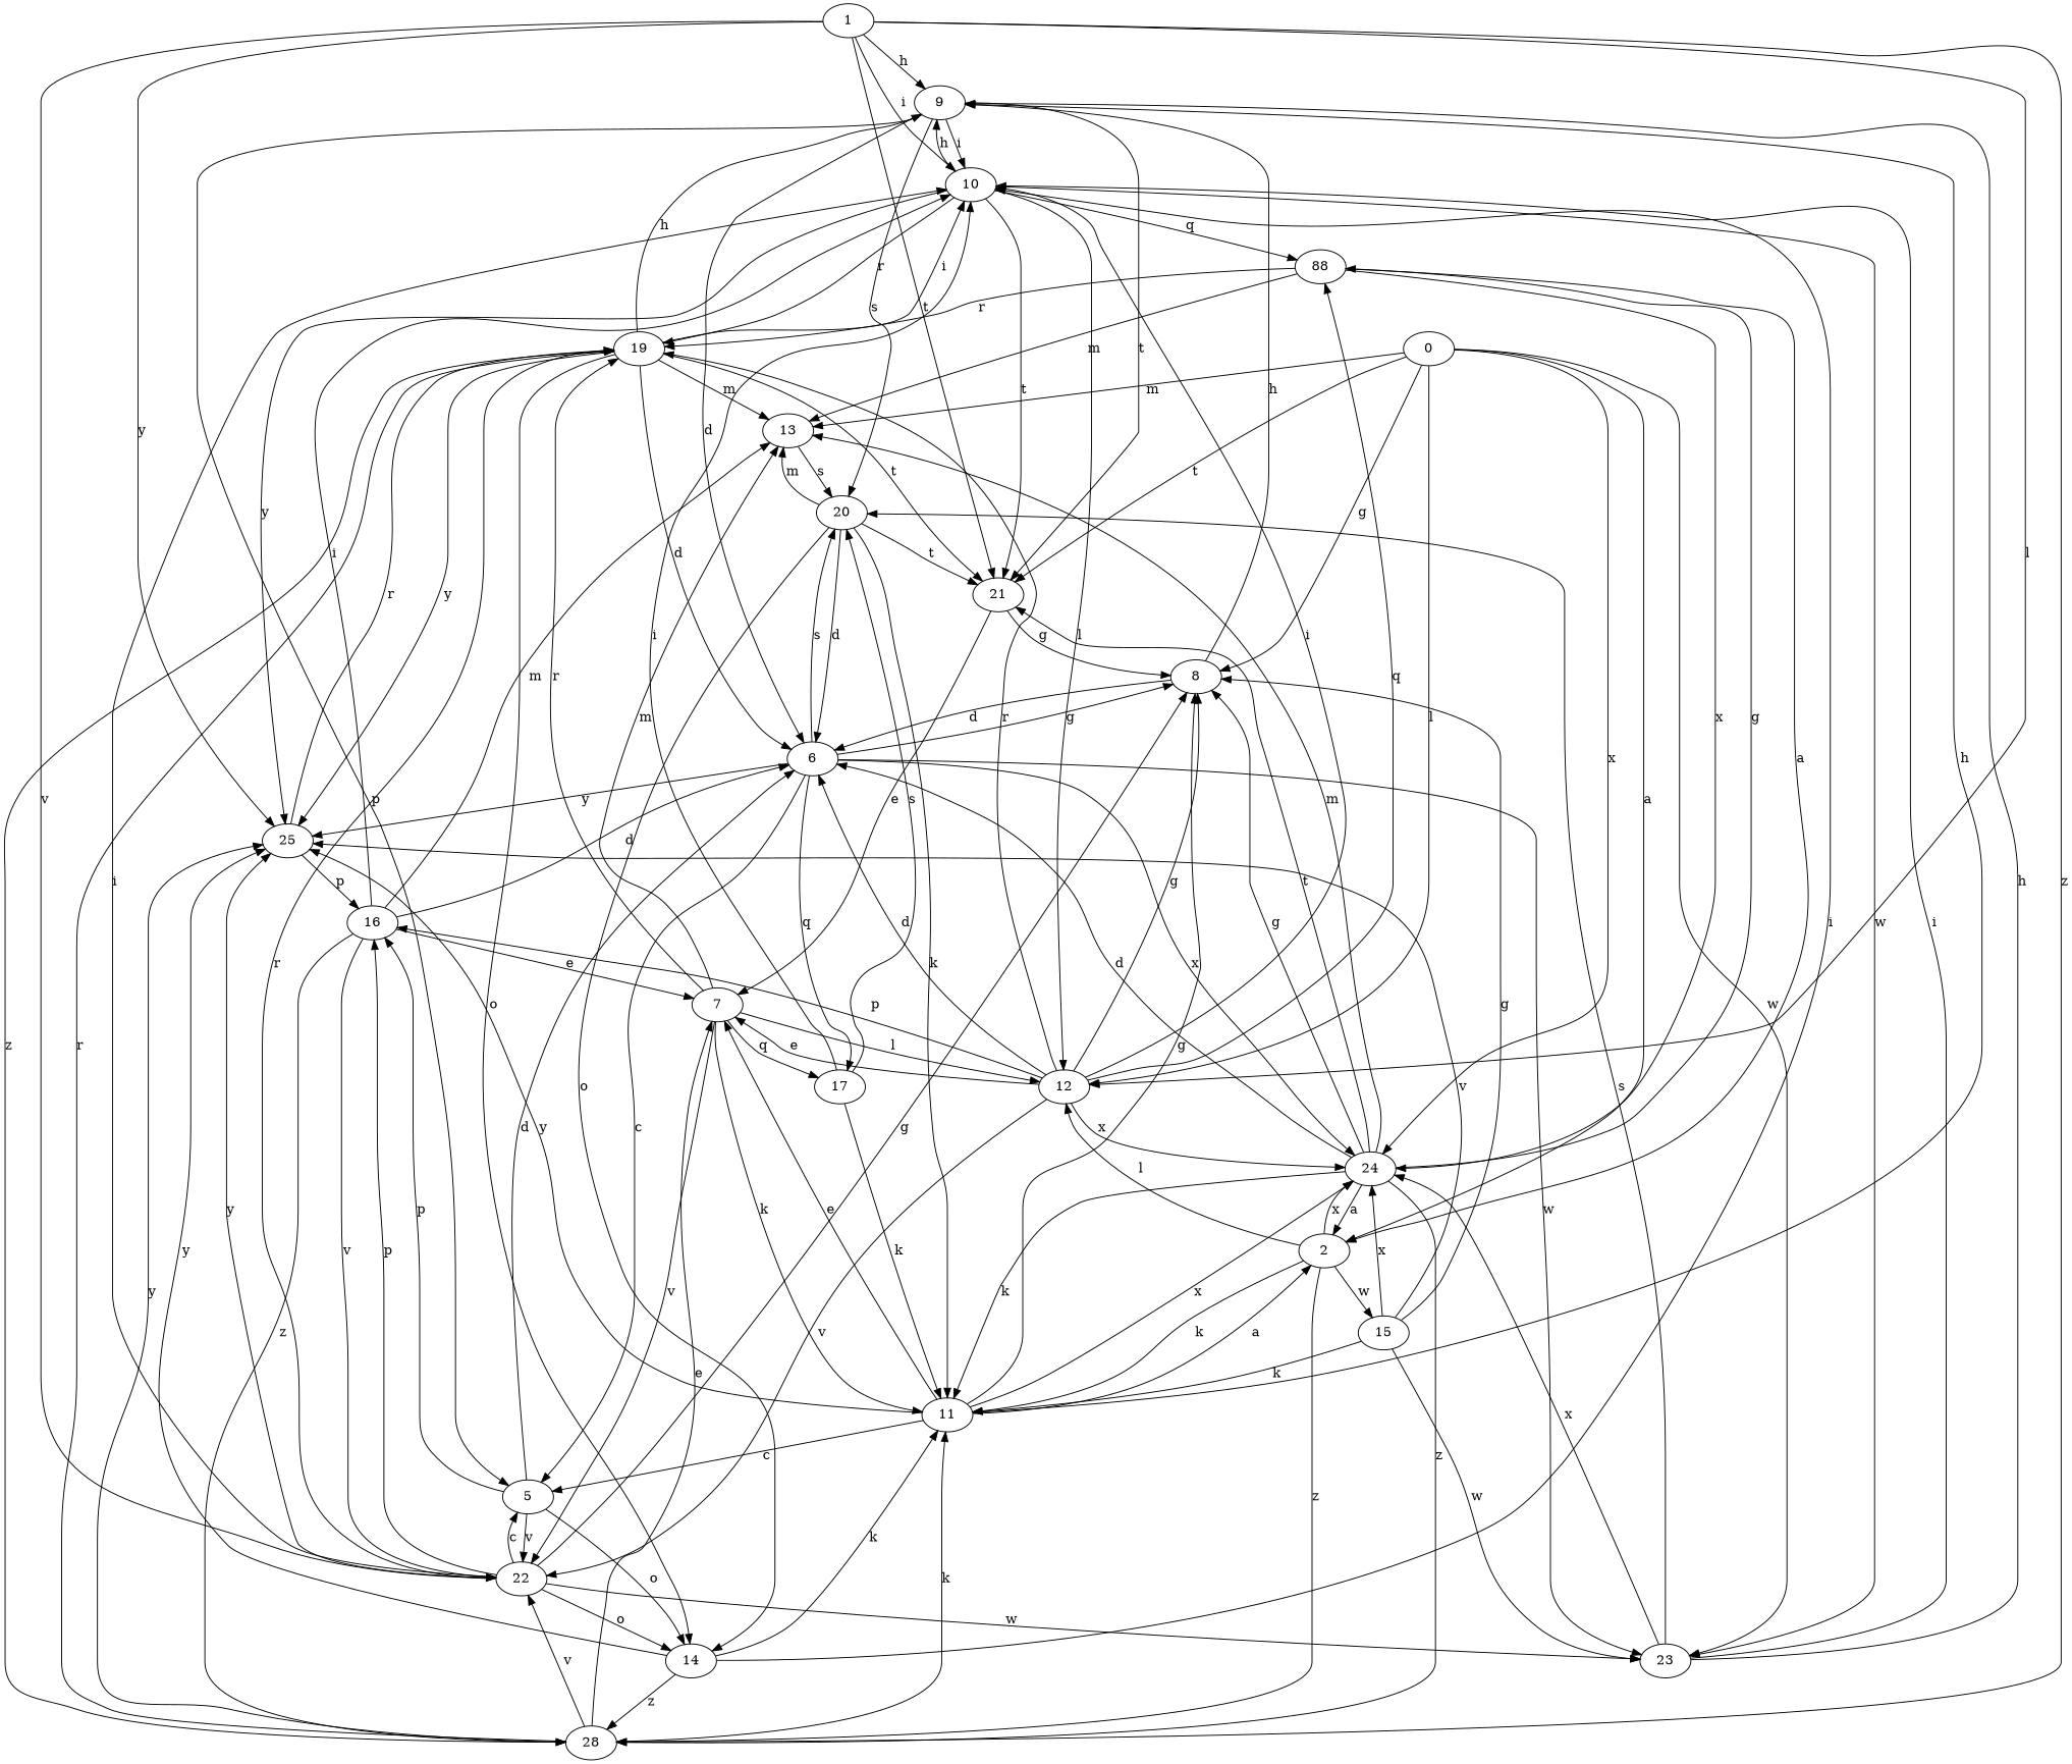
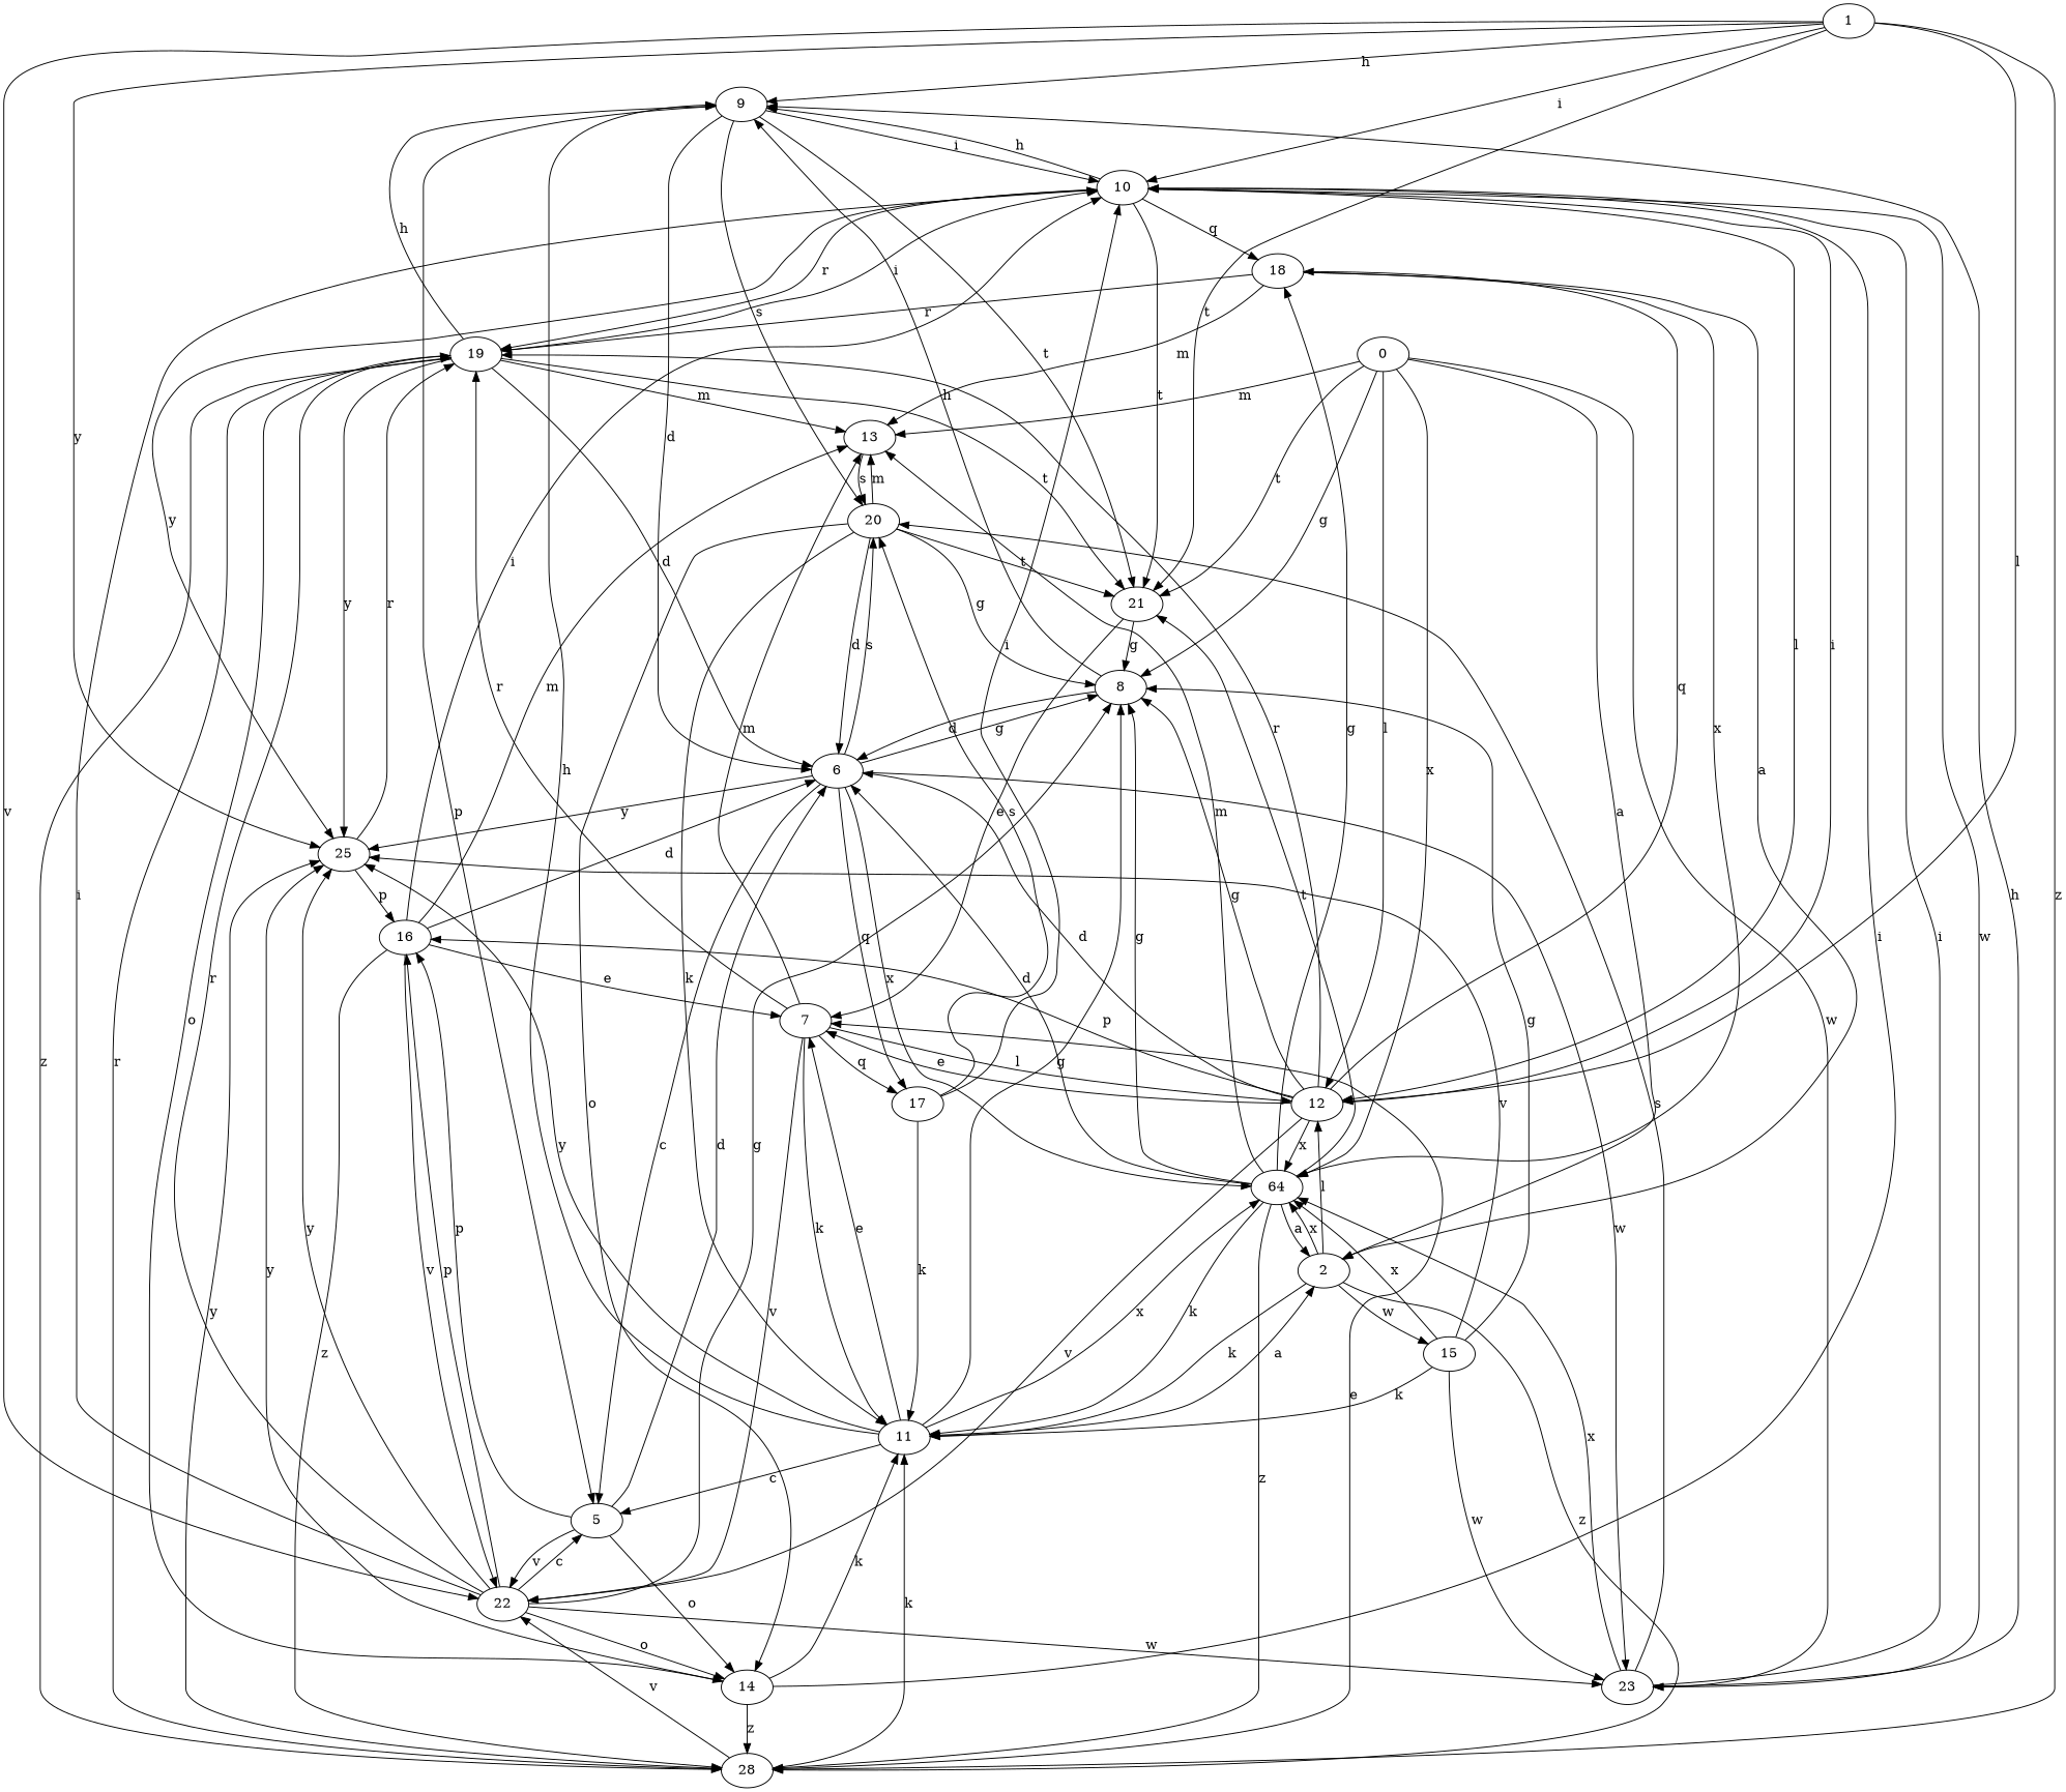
  strict digraph {
    1
    9
    10
    12
    21
    22
    25
    28
    5
    6
    20
    23
    19
-   18 [label=88]
-   24
+   18
+   24 [label=64]
    16
    8
    7
    14
    11
    2
    15
    13
    17
    0
    1 -> 9 [label=h]
    1 -> 10 [label=i]
    1 -> 12 [label=l]
    1 -> 21 [label=t]
    1 -> 22 [label=v]
    1 -> 25 [label=y]
    1 -> 28 [label=z]
    9 -> 10 [label=i]
    9 -> 21 [label=t]
    9 -> 5 [label=p]
    9 -> 6 [label=d]
    9 -> 20 [label=s]
    10 -> 9 [label=h]
    10 -> 12 [label=l]
    10 -> 21 [label=t]
    10 -> 25 [label=y]
    10 -> 23 [label=w]
    10 -> 19 [label=r]
    10 -> 18 [label=q]
    12 -> 10 [label=i]
    12 -> 22 [label=v]
    12 -> 6 [label=d]
    12 -> 19 [label=r]
    12 -> 18 [label=q]
    12 -> 24 [label=x]
    12 -> 16 [label=p]
    12 -> 8 [label=g]
    12 -> 7 [label=e]
    21 -> 8 [label=g]
    21 -> 7 [label=e]
    22 -> 10 [label=i]
    22 -> 25 [label=y]
    22 -> 5 [label=c]
    22 -> 23 [label=w]
    22 -> 19 [label=r]
    22 -> 16 [label=p]
    22 -> 8 [label=g]
    22 -> 14 [label=o]
    25 -> 19 [label=r]
    25 -> 16 [label=p]
    28 -> 22 [label=v]
    28 -> 25 [label=y]
    28 -> 19 [label=r]
    28 -> 7 [label=e]
    28 -> 11 [label=k]
    5 -> 22 [label=v]
    5 -> 6 [label=d]
    5 -> 16 [label=p]
    5 -> 14 [label=o]
    6 -> 25 [label=y]
    6 -> 5 [label=c]
    6 -> 20 [label=s]
    6 -> 23 [label=w]
    6 -> 24 [label=x]
    6 -> 8 [label=g]
    6 -> 17 [label=q]
    20 -> 21 [label=t]
    20 -> 6 [label=d]
+   20 -> 8 [label=g]
    20 -> 14 [label=o]
    20 -> 11 [label=k]
    20 -> 13 [label=m]
    23 -> 9 [label=h]
    23 -> 10 [label=i]
    23 -> 20 [label=s]
    23 -> 24 [label=x]
    19 -> 9 [label=h]
    19 -> 10 [label=i]
    19 -> 21 [label=t]
    19 -> 25 [label=y]
    19 -> 28 [label=z]
    19 -> 6 [label=d]
    19 -> 14 [label=o]
    19 -> 13 [label=m]
    18 -> 19 [label=r]
    18 -> 24 [label=x]
    18 -> 2 [label=a]
    18 -> 13 [label=m]
    24 -> 21 [label=t]
    24 -> 28 [label=z]
    24 -> 6 [label=d]
    24 -> 18 [label=g]
    24 -> 8 [label=g]
    24 -> 11 [label=k]
    24 -> 2 [label=a]
    24 -> 13 [label=m]
    16 -> 10 [label=i]
    16 -> 22 [label=v]
    16 -> 28 [label=z]
    16 -> 6 [label=d]
    16 -> 7 [label=e]
    16 -> 13 [label=m]
    8 -> 9 [label=h]
    8 -> 6 [label=d]
    7 -> 12 [label=l]
    7 -> 22 [label=v]
    7 -> 19 [label=r]
    7 -> 11 [label=k]
    7 -> 13 [label=m]
    7 -> 17 [label=q]
    14 -> 10 [label=i]
    14 -> 25 [label=y]
    14 -> 28 [label=z]
    14 -> 11 [label=k]
    11 -> 9 [label=h]
    11 -> 25 [label=y]
    11 -> 5 [label=c]
    11 -> 24 [label=x]
    11 -> 8 [label=g]
    11 -> 7 [label=e]
    11 -> 2 [label=a]
    2 -> 12 [label=l]
    2 -> 28 [label=z]
    2 -> 24 [label=x]
    2 -> 11 [label=k]
    2 -> 15 [label=w]
    15 -> 25 [label=v]
    15 -> 23 [label=w]
    15 -> 24 [label=x]
    15 -> 8 [label=g]
    15 -> 11 [label=k]
    13 -> 20 [label=s]
    17 -> 10 [label=i]
    17 -> 20 [label=s]
    17 -> 11 [label=k]
    0 -> 12 [label=l]
    0 -> 21 [label=t]
    0 -> 23 [label=w]
    0 -> 24 [label=x]
    0 -> 8 [label=g]
    0 -> 2 [label=a]
    0 -> 13 [label=m]
  }
